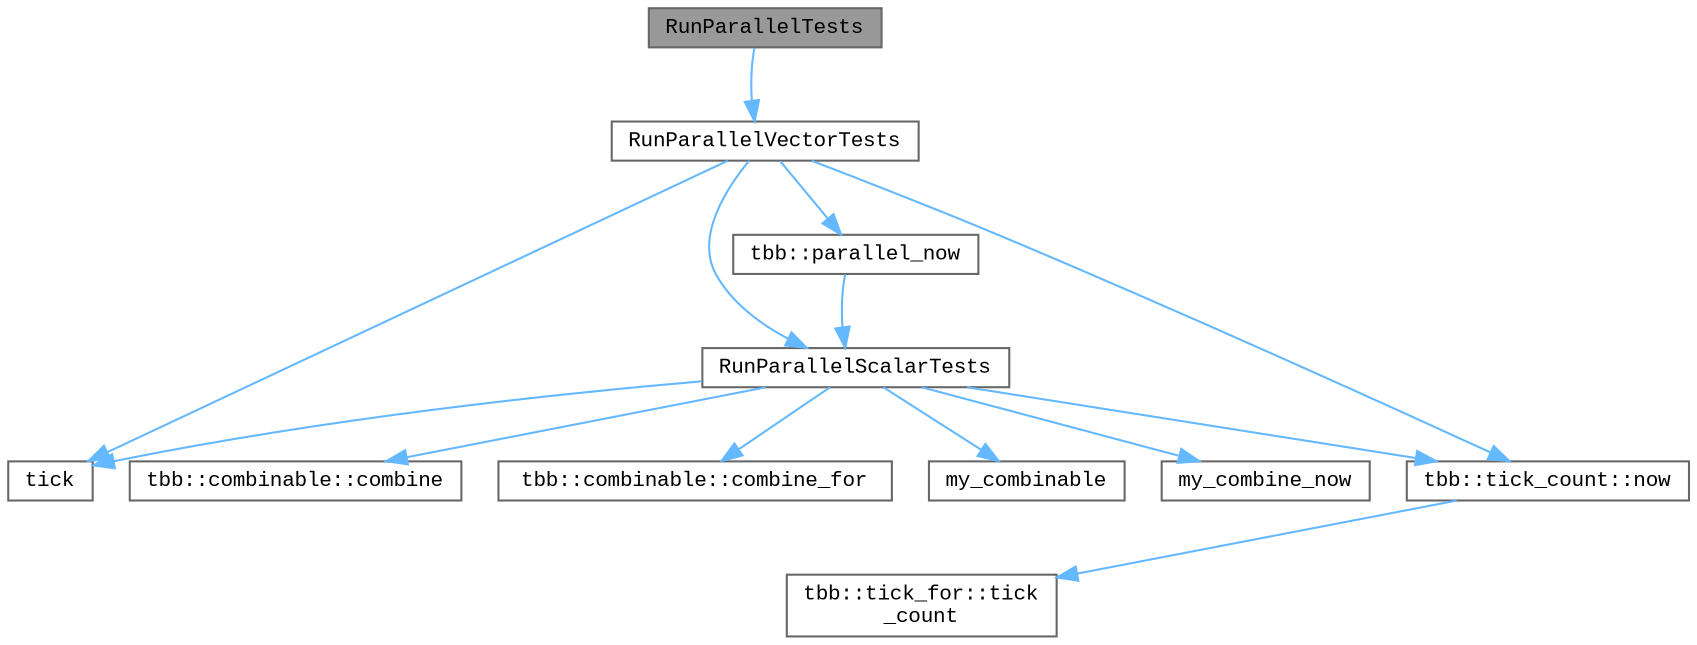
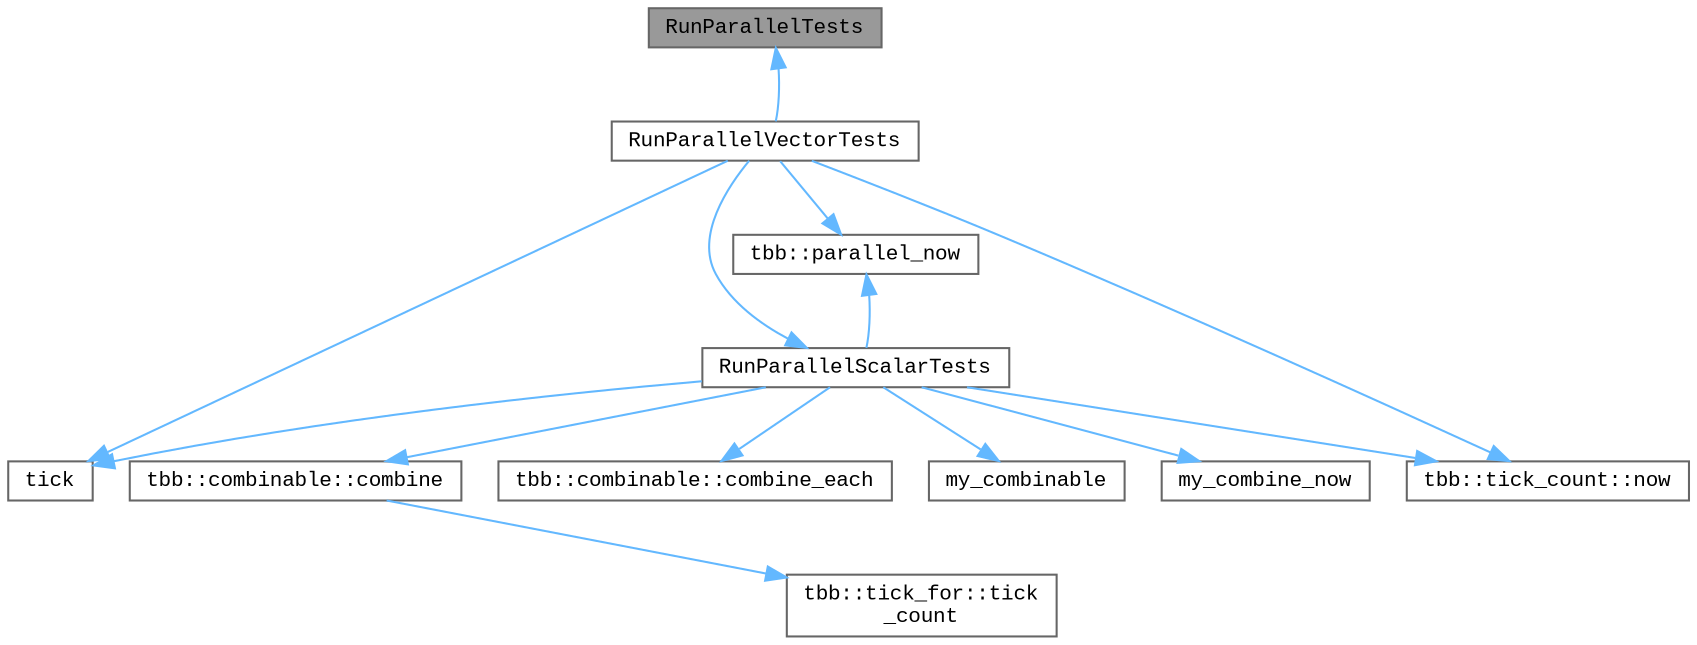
  digraph {
    fontname="Liberation Mono"
    rankdir=TB
    node [color=grey40 fillcolor=white fontname="Liberation Mono" fontsize=10 shape=box style=filled]
    edge [color=steelblue1 fontname="Liberation Mono" fontsize=10 labelfontname=Helvetica labelfontsize=10 style=solid]
    n1 [color=gray40 fillcolor=grey60 fontcolor=black height=0.2 label=RunParallelTests width=0.4]
    n2 [height=0.2 label=RunParallelVectorTests width=0.4]
    n3 [height=0.2 label=RunParallelScalarTests width=0.4]
    n4 [height=0.2 label="tbb::combinable::combine" width=0.4]
-   n5 [height=0.2 label="tbb::combinable::combine_for" width=0.4]
+   n5 [height=0.2 label="tbb::combinable::combine_each" width=0.4]
    n6 [height=0.2 label=tick width=0.4]
    n7 [height=0.2 label=my_combinable width=0.4]
    n8 [height=0.2 label=my_combine_now width=0.4]
    n9 [height=0.2 label="tbb::tick_count::now" width=0.4]
    n10 [height=0.2 label="tbb::parallel_now" width=0.4]
    n11 [height=0.2 label="tbb::tick_for::tick\l_count" width=0.4]
-   n1 -> n2
+   n2 -> n1
    n2 -> n3
    n2 -> n6
    n2 -> n9
    n2 -> n10
    n3 -> n4
    n3 -> n5
    n3 -> n6
    n3 -> n7
    n3 -> n8
    n3 -> n9
-   n10 -> n3
-   n9 -> n11
+   n3 -> n10
+   n4 -> n11
  }
